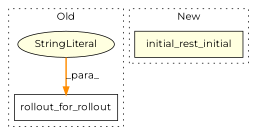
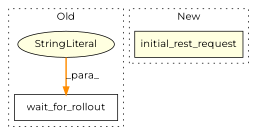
  digraph {
    fontname=Montserrat
    node [a=32 shape=box style=filled fillcolor=lightyellow fontname=Montserrat]
-   n1 [l="17,1" label=rollout_for_rollout s="1433,1476" fillcolor=white]
+   n1 [l="17,1" label=wait_for_rollout s="1433,1476" fillcolor=white]
    n2 [a=45 l=26 label=StringLiteral s=1450 shape=ellipse]
-   n3 [l=22 label=initial_rest_initial s=2230]
+   n3 [l=22 label=initial_rest_request s=2230]
    subgraph cluster_1 {
      label=Old
      style=dotted
      n1
      n2
    }
    subgraph cluster_2 {
      label=New
      style=dotted
      n3
    }
    n2 -> n1 [label=_para_ color=darkorange style=bold arrowhead=normal fontname=Montserrat]
  }
